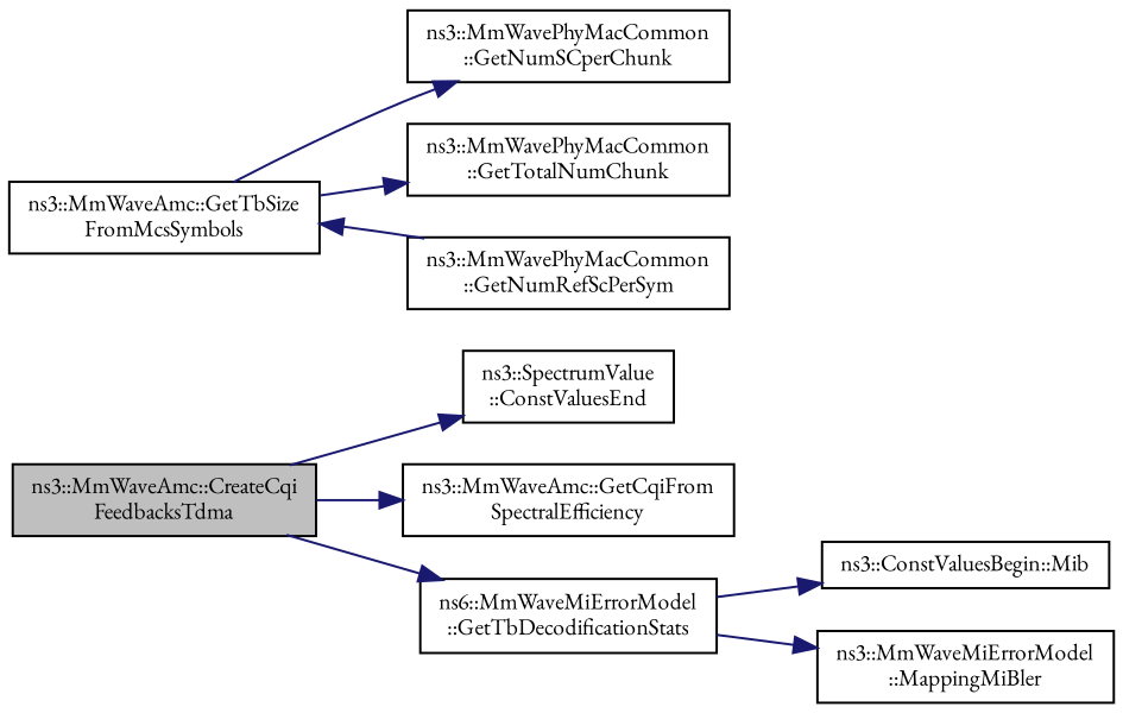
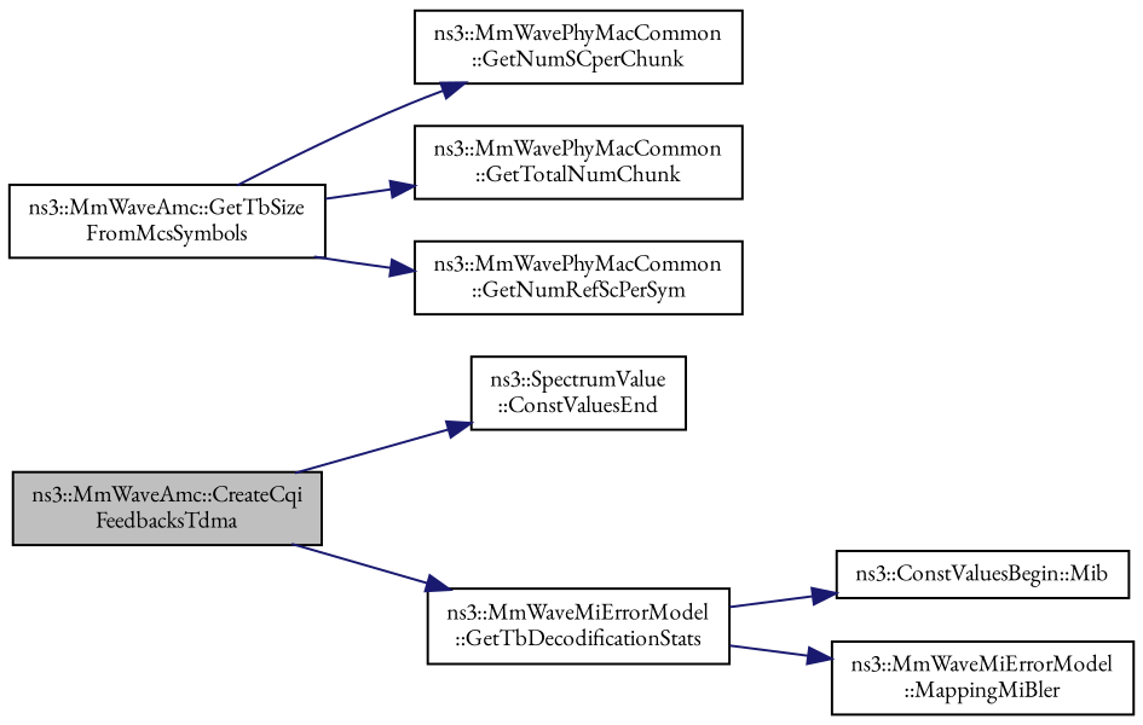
  digraph {
    fontname="EB Garamond"
    rankdir=LR
    node [color=black fillcolor=white fontname="EB Garamond" fontsize=10 shape=record style=filled]
    edge [color=midnightblue fontname="EB Garamond" fontsize=10 labelfontname=Helvetica labelfontsize=10 style=solid]
    n1 [fillcolor=grey75 fontcolor=black height=0.2 label="ns3::MmWaveAmc::CreateCqi\lFeedbacksTdma" width=0.4]
    n2 [height=0.2 label="ns3::SpectrumValue\l::ConstValuesEnd" width=0.4]
-   n3 [height=0.2 label="ns3::MmWaveAmc::GetCqiFrom\lSpectralEfficiency" width=0.4]
-   n4 [height=0.2 label="ns6::MmWaveMiErrorModel\l::GetTbDecodificationStats" width=0.4]
+   n4 [height=0.2 label="ns3::MmWaveMiErrorModel\l::GetTbDecodificationStats" width=0.4]
    n5 [height=0.2 label="ns3::ConstValuesBegin::Mib" width=0.4]
    n6 [height=0.2 label="ns3::MmWaveMiErrorModel\l::MappingMiBler" width=0.4]
    n7 [height=0.2 label="ns3::MmWaveAmc::GetTbSize\lFromMcsSymbols" width=0.4]
    n8 [height=0.2 label="ns3::MmWavePhyMacCommon\l::GetNumSCperChunk" width=0.4]
    n9 [height=0.2 label="ns3::MmWavePhyMacCommon\l::GetTotalNumChunk" width=0.4]
    n10 [height=0.2 label="ns3::MmWavePhyMacCommon\l::GetNumRefScPerSym" width=0.4]
    n1 -> n2
-   n1 -> n3
    n1 -> n4
    n4 -> n5
    n4 -> n6
    n7 -> n8
    n7 -> n9
-   n10 -> n7
+   n7 -> n10
  }
